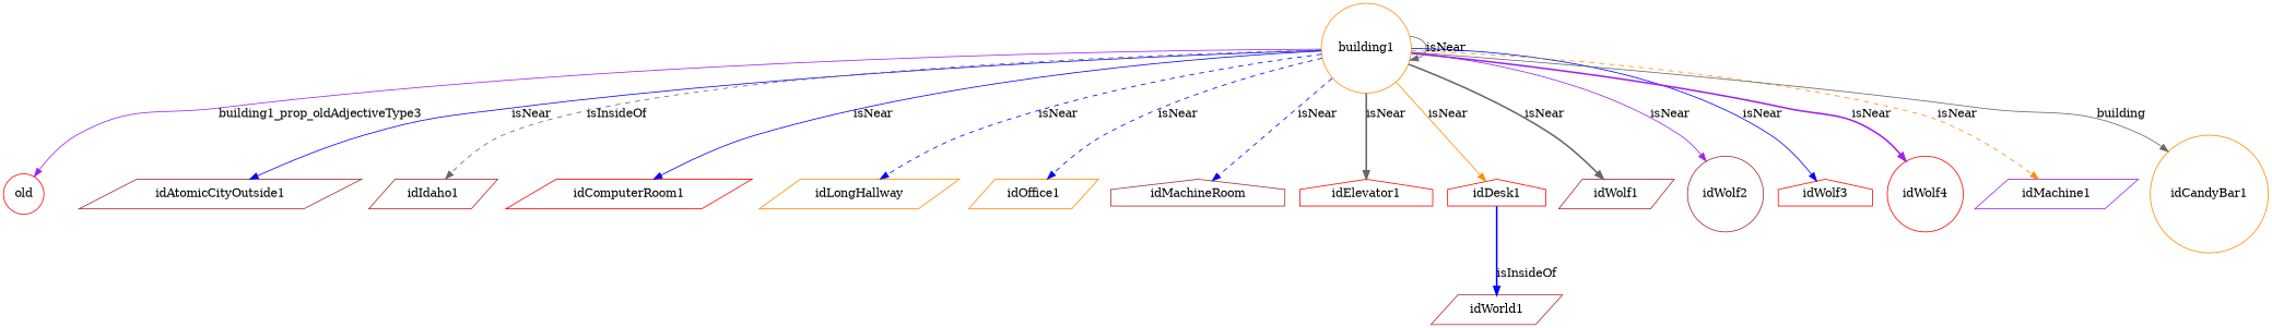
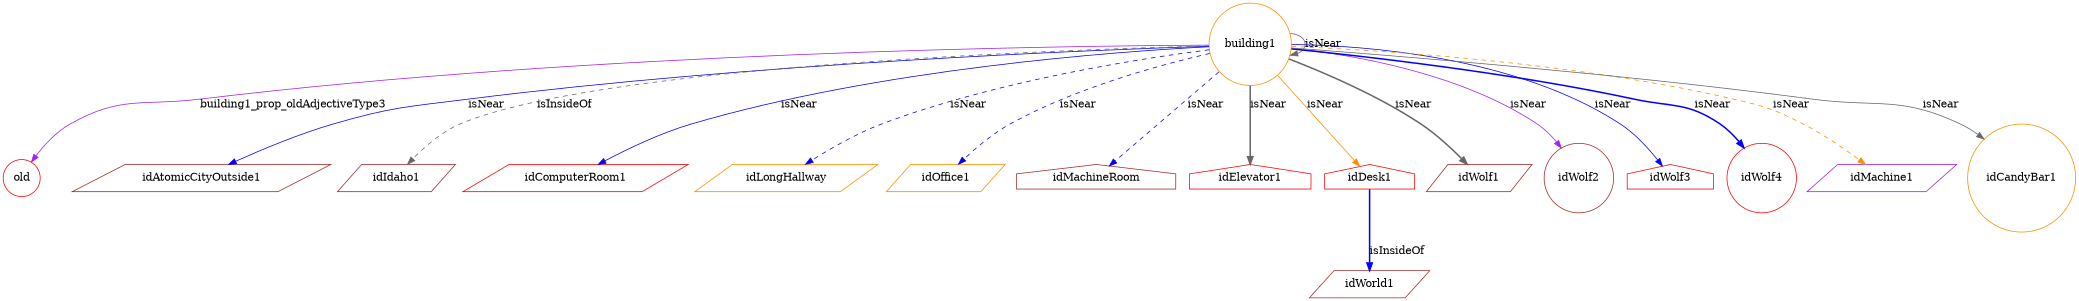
  digraph {
    node [color=red node_type=entity_node shape=parallelogram]
    edge [color=blue edge_type=relationship style=solid]
    building1 [color=darkorange shape=circle]
    old [node_type=property_node shape=circle]
    idAtomicCityOutside1 [color=brown]
    idIdaho1 [color=brown]
    idComputerRoom1
    idLongHallway [color=darkorange]
    idOffice1 [color=darkorange]
    idMachineRoom [color=brown shape=house]
    idElevator1 [shape=house]
    idDesk1 [shape=house]
    idWolf1 [color=brown]
    idWolf2 [color=brown shape=circle]
    idWolf3 [shape=house]
    idWolf4 [shape=circle]
    idMachine1 [color=purple]
    idCandyBar1 [color=darkorange shape=circle]
    idWorld1 [color=brown]
    building1 -> building1 [color=gray40 label=isNear]
    building1 -> old [color=purple edge_type=property label=building1_prop_oldAdjectiveType3]
    building1 -> idAtomicCityOutside1 [label=isNear]
    building1 -> idIdaho1 [color=gray40 label=isInsideOf style=dashed]
    building1 -> idComputerRoom1 [label=isNear]
    building1 -> idLongHallway [label=isNear style=dashed]
    building1 -> idOffice1 [label=isNear style=dashed]
    building1 -> idMachineRoom [label=isNear style=dashed]
    building1 -> idElevator1 [color=gray40 label=isNear style=bold]
    building1 -> idDesk1 [color=darkorange label=isNear]
    building1 -> idWolf1 [color=gray40 label=isNear style=bold]
    building1 -> idWolf2 [color=purple label=isNear]
    building1 -> idWolf3 [label=isNear]
-   building1 -> idWolf4 [color=purple label=isNear style=bold]
+   building1 -> idWolf4 [label=isNear style=bold]
    building1 -> idMachine1 [color=darkorange label=isNear style=dashed]
-   building1 -> idCandyBar1 [color=gray40 label=building]
+   building1 -> idCandyBar1 [color=gray40 label=isNear]
    idDesk1 -> idWorld1 [label=isInsideOf style=bold]
  }
